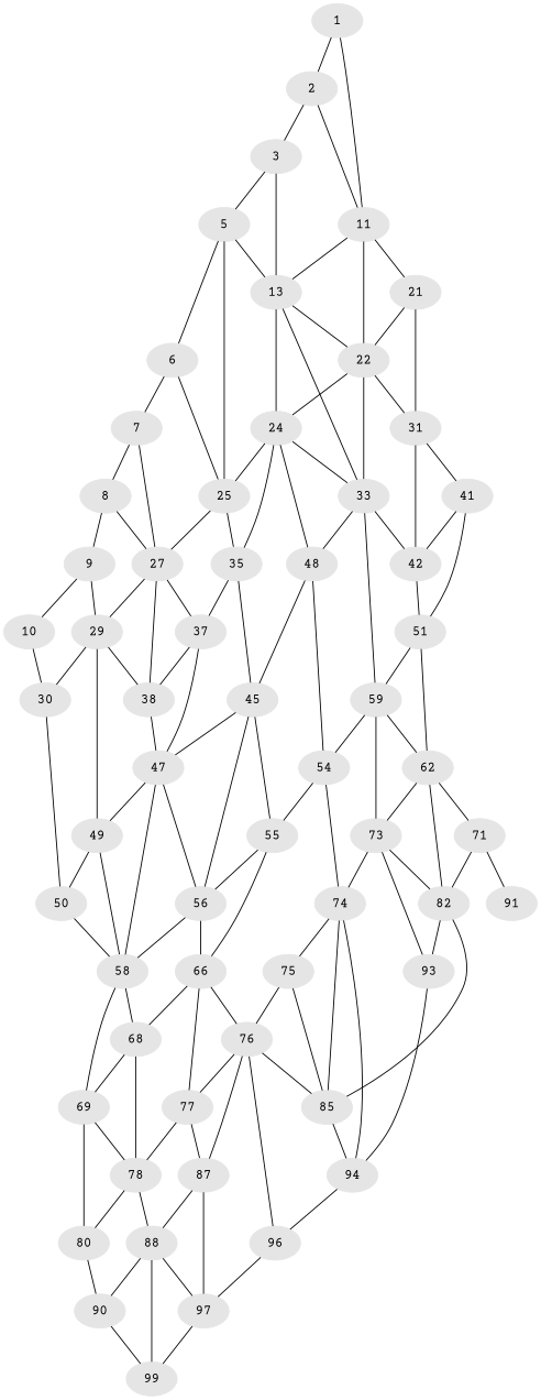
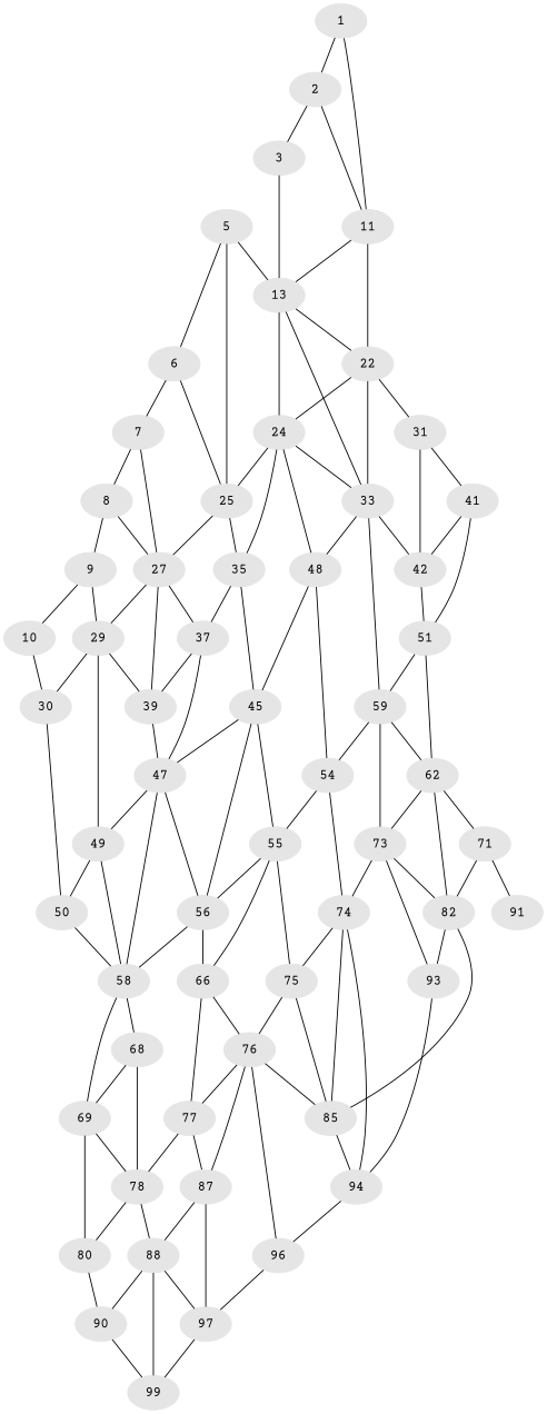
  graph {
    fontname="Courier Prime"
    node [color=gray90 fontname="Courier Prime" style=filled]
    edge [fontname="Courier Prime"]
    1
    2
    11 [super="+12"]
    3 [super="+4"]
    13 [super="+14"]
-   21
    22 [super="+23"]
    5 [super="+15"]
    6 [super="+16"]
    25 [super="+26"]
    24 [super="+34"]
    33 [super="+43"]
    7 [super="+17"]
    27 [super="+28"]
    35 [super="+36"]
    8 [super="+18"]
    9 [super="+19"]
    29 [super="+39"]
    37
-   38
+   38 [label=39]
    10 [super="+20"]
    30 [super="+40"]
    49
    50 [super="+60"]
    31 [super="+32"]
    n26 [label=48]
    41
    42
    n29 [label=59 super="+63"]
    45 [super="+46"]
    54 [super="+64"]
    47 [super="+48"]
    58 [super="+59"]
    51 [super="+52"]
    62 [super="+72"]
    73 [super="+83"]
    55 [super="+65"]
    56 [super="+57"]
    74 [super="+84"]
    66 [super="+67"]
    75
    69 [super="+70"]
    68
    78 [super="+79"]
    80
    71 [super="+81"]
    82 [super="+92"]
    93
    85
    94 [super="+95"]
    76 [super="+86"]
    77
    91
    87
    96
    88 [super="+89"]
    90 [super="+100"]
    97 [super="+98"]
    99
    1 -- 2
    1 -- 11
    2 -- 11
    2 -- 3
    11 -- 13
-   11 -- 21
    11 -- 22
    3 -- 13 [weight=2]
-   3 -- 5
    13 -- 22
    13 -- 24
    13 -- 33
-   21 -- 22
-   21 -- 31
    22 -- 24
    22 -- 33
    22 -- 31
    5 -- 13
    5 -- 6 [weight=2]
    5 -- 25
    6 -- 25
    6 -- 7 [weight=2]
    25 -- 27
    25 -- 35 [weight=2]
    24 -- 25
    24 -- 33
    24 -- 35
    24 -- n26
    33 -- n26
    33 -- 42
    33 -- n29
    7 -- 27
    7 -- 8 [weight=2]
    27 -- 29
    27 -- 37
    27 -- 38
    35 -- 37
    35 -- 45 [weight=2]
    8 -- 27
    8 -- 9 [weight=2]
    9 -- 29
    9 -- 10 [weight=2]
    29 -- 38
    29 -- 30 [weight=2]
    29 -- 49
    37 -- 38
    37 -- 47
    38 -- 47
    10 -- 30
    30 -- 50
    49 -- 50
    49 -- 58
    50 -- 58
    31 -- 41
    31 -- 42
    n26 -- 45
    n26 -- 54
    41 -- 42
    41 -- 51
    42 -- 51
    n29 -- 54 [weight=2]
    n29 -- 62
    n29 -- 73
    45 -- 47
    45 -- 55
    45 -- 56
    54 -- 55 [weight=2]
    54 -- 74
    47 -- 49
    47 -- 58
    47 -- 56
    58 -- 69
    58 -- 68
    51 -- n29
    51 -- 62
    62 -- 73
    62 -- 71
    62 -- 82
    73 -- 74 [weight=2]
    73 -- 82
    73 -- 93
    55 -- 56
    55 -- 66
+   55 -- 75
    56 -- 58
    56 -- 66 [weight=2]
    74 -- 75
    74 -- 85
    74 -- 94
-   66 -- 68
    66 -- 76
    66 -- 77
    75 -- 85
    75 -- 76
    69 -- 78
    69 -- 80
    68 -- 69
    68 -- 78
    78 -- 80
    78 -- 88 [weight=2]
    80 -- 90
    71 -- 82
    71 -- 91
    82 -- 93
    82 -- 85
    93 -- 94
    85 -- 94
    94 -- 96
    76 -- 85
    76 -- 77
    76 -- 87
    76 -- 96
    77 -- 78
    77 -- 87
    87 -- 88
    87 -- 97
    96 -- 97
    88 -- 90
    88 -- 97
    88 -- 99
    90 -- 99
    97 -- 99
  }
